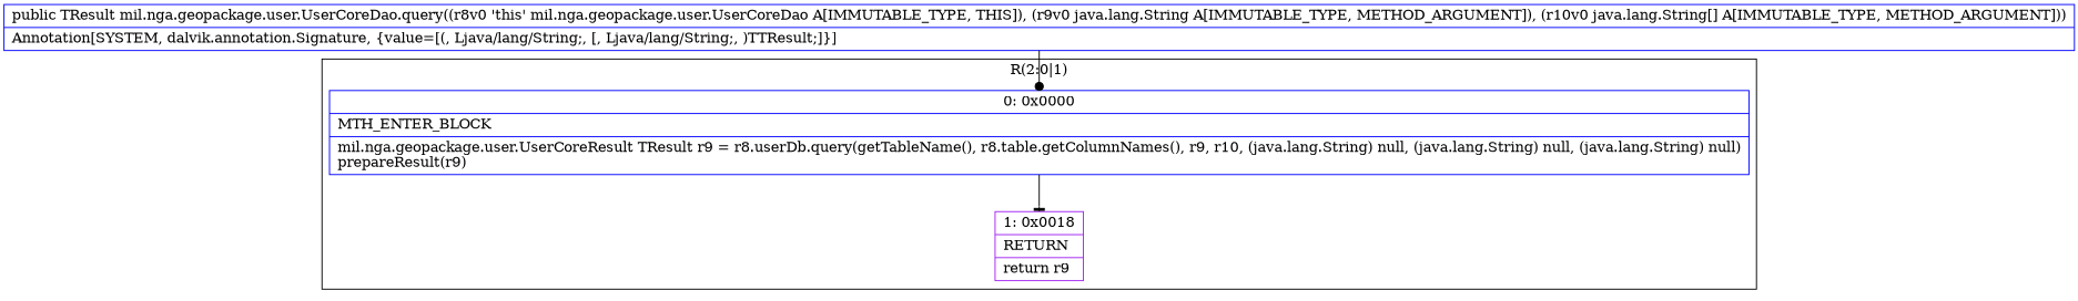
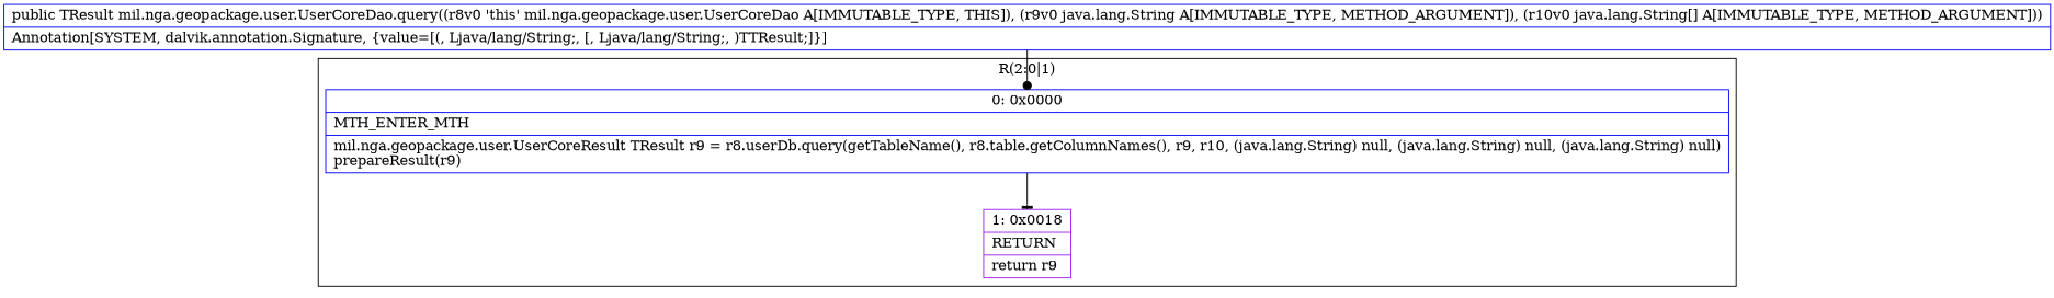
  digraph {
    node [color=blue shape=record]
-   n1 [label="{0\:\ 0x0000|MTH_ENTER_BLOCK\l|mil.nga.geopackage.user.UserCoreResult TResult r9 = r8.userDb.query(getTableName(), r8.table.getColumnNames(), r9, r10, (java.lang.String) null, (java.lang.String) null, (java.lang.String) null)\lprepareResult(r9)\l}"]
+   n1 [label="{0\:\ 0x0000|MTH_ENTER_MTH\l|mil.nga.geopackage.user.UserCoreResult TResult r9 = r8.userDb.query(getTableName(), r8.table.getColumnNames(), r9, r10, (java.lang.String) null, (java.lang.String) null, (java.lang.String) null)\lprepareResult(r9)\l}"]
    n2 [color=purple label="{1\:\ 0x0018|RETURN\l|return r9\l}"]
    n3 [label="{public TResult mil.nga.geopackage.user.UserCoreDao.query((r8v0 'this' mil.nga.geopackage.user.UserCoreDao A[IMMUTABLE_TYPE, THIS]), (r9v0 java.lang.String A[IMMUTABLE_TYPE, METHOD_ARGUMENT]), (r10v0 java.lang.String[] A[IMMUTABLE_TYPE, METHOD_ARGUMENT]))  | Annotation[SYSTEM, dalvik.annotation.Signature, \{value=[(, Ljava\/lang\/String;, [, Ljava\/lang\/String;, )TTResult;]\}]\l}"]
    subgraph cluster_1 {
      label="R(2:0|1)"
      n1
      n2
    }
    n1 -> n2 [arrowhead=tee]
    n3 -> n1 [arrowhead=dot]
  }
